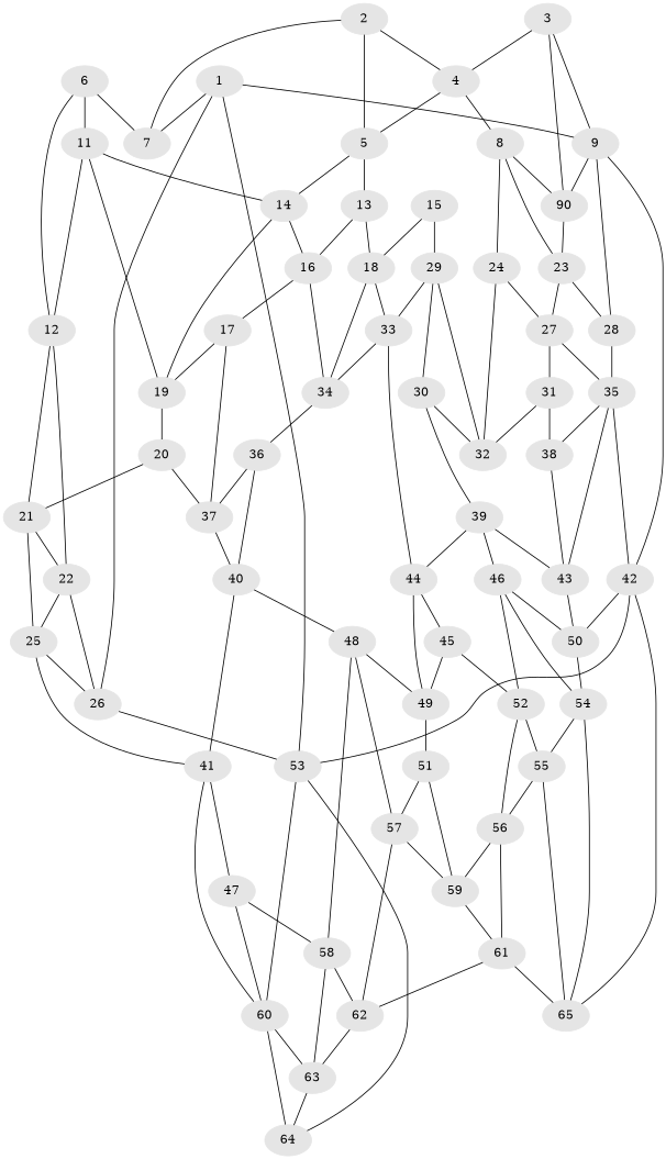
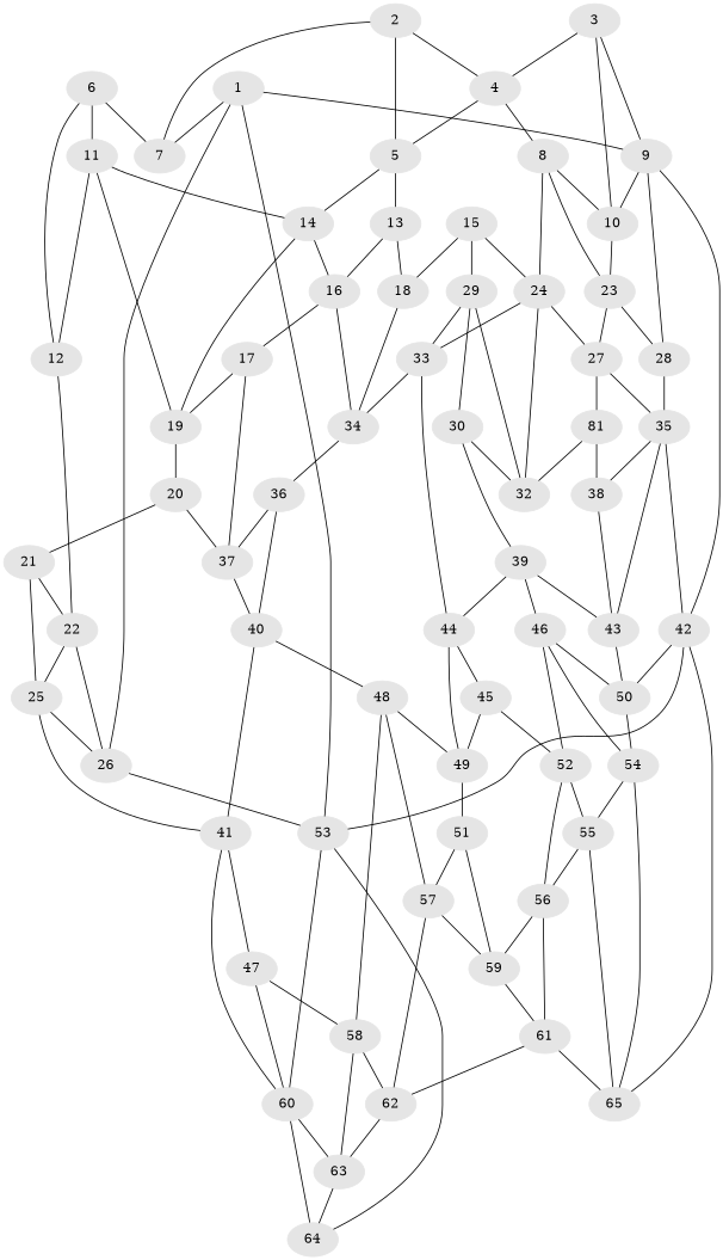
  graph {
    node [color=gray90 style=filled]
    edge [weight=1.0]
    1
    7
    9
    26
    53
-   10 [label=90]
+   10
    28
    42
    60
    64
    2
    4
    5
    8
    13
    14
    3
    23
    24
    16
    18
    19
    6
    11
    12
    21
    22
    27
    32
    35
    50
    65
    20
    25
    17
    34
    33
    15
    29
    30
    37
    36
    40
    44
    41
-   31
+   31 [label=81]
    47
    38
    43
    39
    46
    45
    49
    48
    52
    54
    58
    57
    63
    51
    55
    56
    62
    59
    61
    1 -- 7
    1 -- 9
    1 -- 26
    1 -- 53
    9 -- 10
    9 -- 28
    9 -- 42
    26 -- 53
    53 -- 60
    53 -- 64
    10 -- 23
    28 -- 35
    42 -- 53
    42 -- 50
    42 -- 65
    60 -- 64 [weight=2.0]
    60 -- 63
    2 -- 7
    2 -- 4
    2 -- 5
    4 -- 5
    4 -- 8
    5 -- 13
    5 -- 14
    8 -- 10
    8 -- 23
    8 -- 24
    13 -- 16
    13 -- 18
    14 -- 16
    14 -- 19
    3 -- 9
    3 -- 10
    3 -- 4
    23 -- 28
    23 -- 27
    24 -- 27
    24 -- 32
    16 -- 17
    16 -- 34
    18 -- 34
-   18 -- 33
+   24 -- 33
    19 -- 20
    6 -- 7
    6 -- 11
    6 -- 12
    11 -- 14
    11 -- 19
    11 -- 12
-   12 -- 21
    12 -- 22
    21 -- 22
    21 -- 25
    22 -- 26
    22 -- 25
    27 -- 35
    27 -- 31
    35 -- 42
    35 -- 38
    35 -- 43
    50 -- 54
    20 -- 21
    20 -- 37
    25 -- 26
    25 -- 41
    17 -- 19
    17 -- 37
    34 -- 36
    33 -- 34
    33 -- 44
+   15 -- 24
    15 -- 18
    15 -- 29
    29 -- 32
    29 -- 33
    29 -- 30
    30 -- 32
    30 -- 39
    37 -- 40
    36 -- 37
    36 -- 40
    40 -- 41
    40 -- 48
    44 -- 45
    44 -- 49
    41 -- 60
    41 -- 47
    31 -- 32
    31 -- 38 [weight=2.0]
    47 -- 60
    47 -- 58
    38 -- 43
    43 -- 50
    39 -- 44
    39 -- 43
    39 -- 46
    46 -- 50
    46 -- 52
    46 -- 54
    45 -- 49
    45 -- 52
    49 -- 51
    48 -- 49
    48 -- 58
    48 -- 57
    52 -- 55
    52 -- 56
    54 -- 65
    54 -- 55
    58 -- 63
    58 -- 62
    57 -- 62
    57 -- 59
    63 -- 64
    51 -- 57
    51 -- 59
    55 -- 65
    55 -- 56
    56 -- 59
    56 -- 61
    62 -- 63
    59 -- 61
    61 -- 65
    61 -- 62
  }
